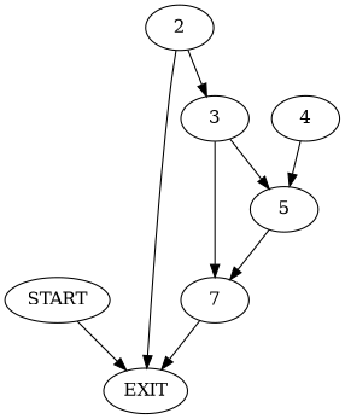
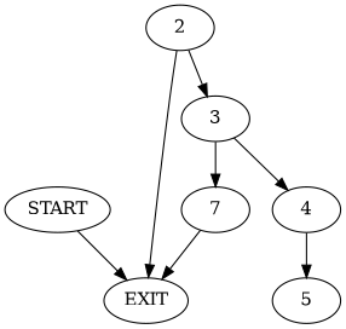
  digraph {
    n1 [label=START]
    n2 [label=EXIT]
    2
    3
    4
    7
    5
    n1 -> n2
    2 -> n2
    2 -> 3
-   3 -> 5
+   3 -> 4
    3 -> 7
    4 -> 5
    7 -> n2
-   5 -> 7
  }
